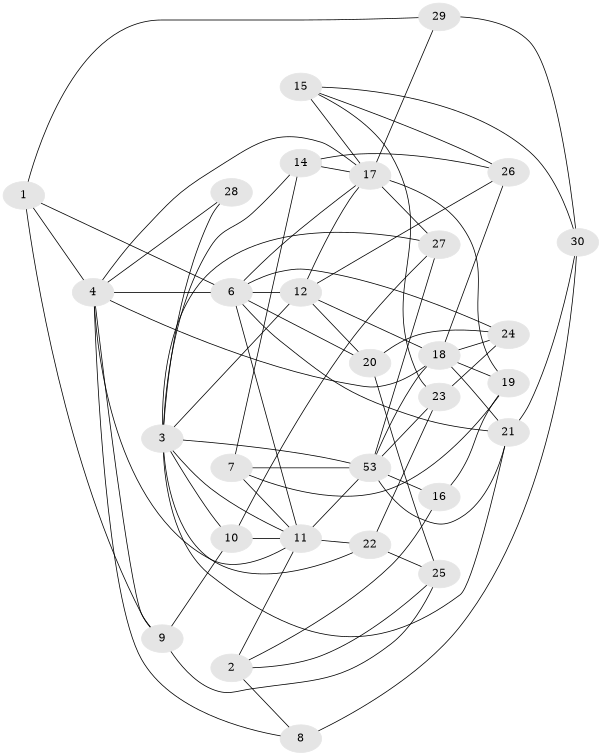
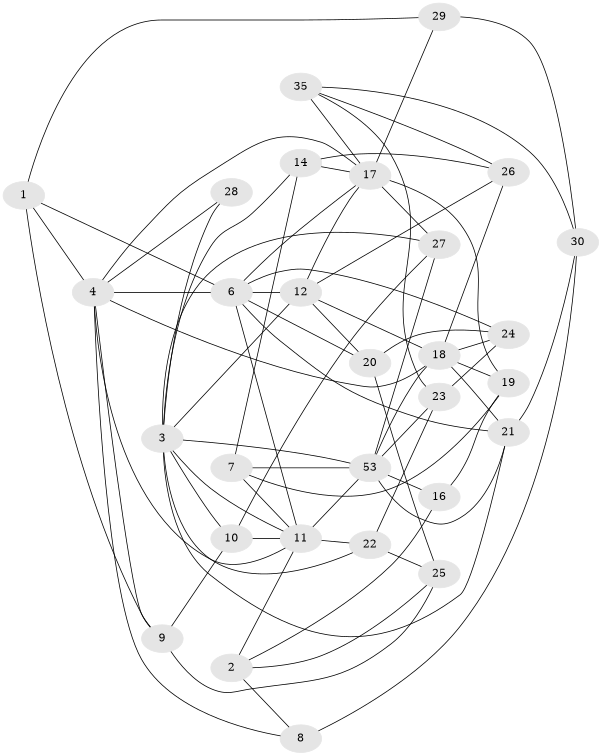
  graph {
    rankdir=LR
    node [color=gray90 style=filled]
    edge [weight=1.0]
    1
    4
    6
    9
    29
    8
    11
    28
    17
    18
    12
    21
    20
    24
    25
    10
    30
    2
    16
    n20 [label=53]
    22
    19
    3
    14
    27
    26
    23
    7
-   15
+   15 [label=35]
    1 -- 4
    1 -- 6
    1 -- 9
    1 -- 29
    4 -- 6 [weight=2.0]
    4 -- 9
    4 -- 8
    4 -- 11
    4 -- 28 [weight=2.0]
    4 -- 17 [weight=2.0]
    4 -- 18 [weight=2.0]
    6 -- 11
    6 -- 17 [weight=3.0]
    6 -- 12
    6 -- 21 [weight=2.0]
    6 -- 20
    6 -- 24
    9 -- 25
    9 -- 10
    29 -- 30
    8 -- 30
    11 -- n20
    11 -- 22
    17 -- 29 [weight=2.0]
    17 -- 19
    17 -- 27
    18 -- 21
    18 -- 24
    18 -- 19
    18 -- 26
    12 -- 17
    12 -- 18
    12 -- 20
    12 -- 26
    21 -- 30
    20 -- 24
    20 -- 25
    10 -- 11
    10 -- 27
    2 -- 8
    2 -- 11
    2 -- 25
    2 -- 16
    16 -- 19
    n20 -- 18 [weight=2.0]
    n20 -- 21
    n20 -- 16 [weight=2.0]
    n20 -- 27
    n20 -- 23
    22 -- 25
    22 -- 23
    3 -- 11
    3 -- 28 [weight=2.0]
    3 -- 12
    3 -- 21
    3 -- 10
    3 -- n20
    3 -- 22
    3 -- 14
    3 -- 27
    14 -- 17
    14 -- 26
    23 -- 24
    7 -- 11
    7 -- n20
    7 -- 19
    7 -- 14
    15 -- 17
    15 -- 30
    15 -- 26
    15 -- 23
  }
